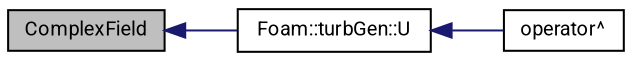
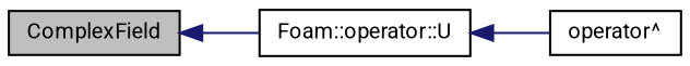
  digraph {
    fontname=Roboto
    rankdir=LR
    node [color=black fontname=Roboto fontsize=10 shape=record]
    edge [color=midnightblue dir=back fontname=Roboto fontsize=10 labelfontname=Helvetica labelfontsize=10 style=solid]
    n1 [fillcolor=grey75 fontcolor=black height=0.2 label=ComplexField style=filled width=0.4]
-   n2 [height=0.2 label="Foam::turbGen::U" width=0.4]
+   n2 [height=0.2 label="Foam::operator::U" width=0.4]
    n3 [height=0.2 label="operator^" width=0.4]
    n1 -> n2
    n2 -> n3
  }
